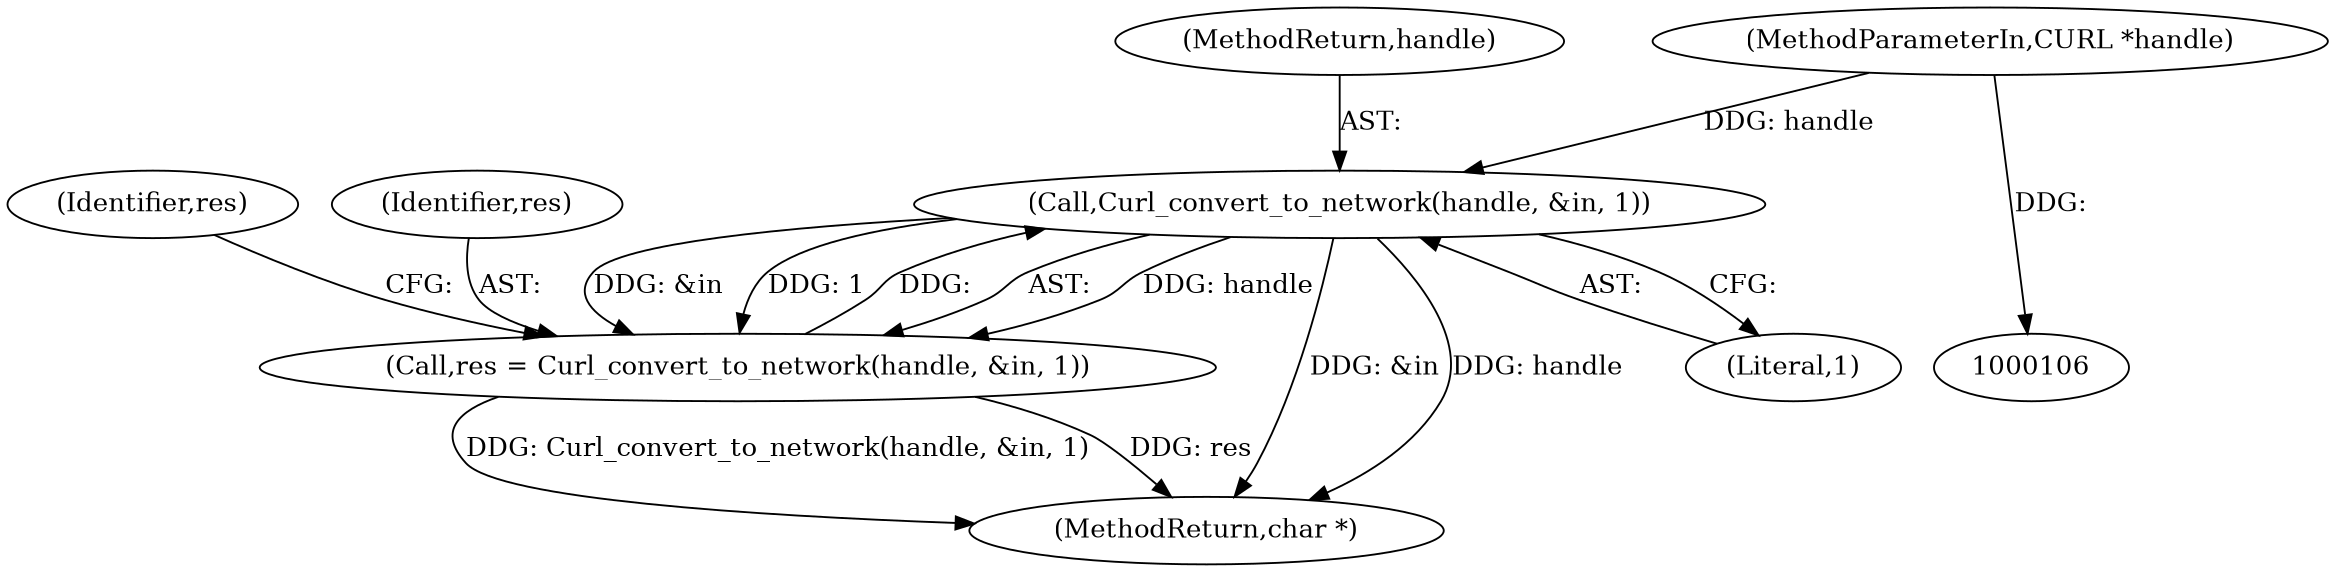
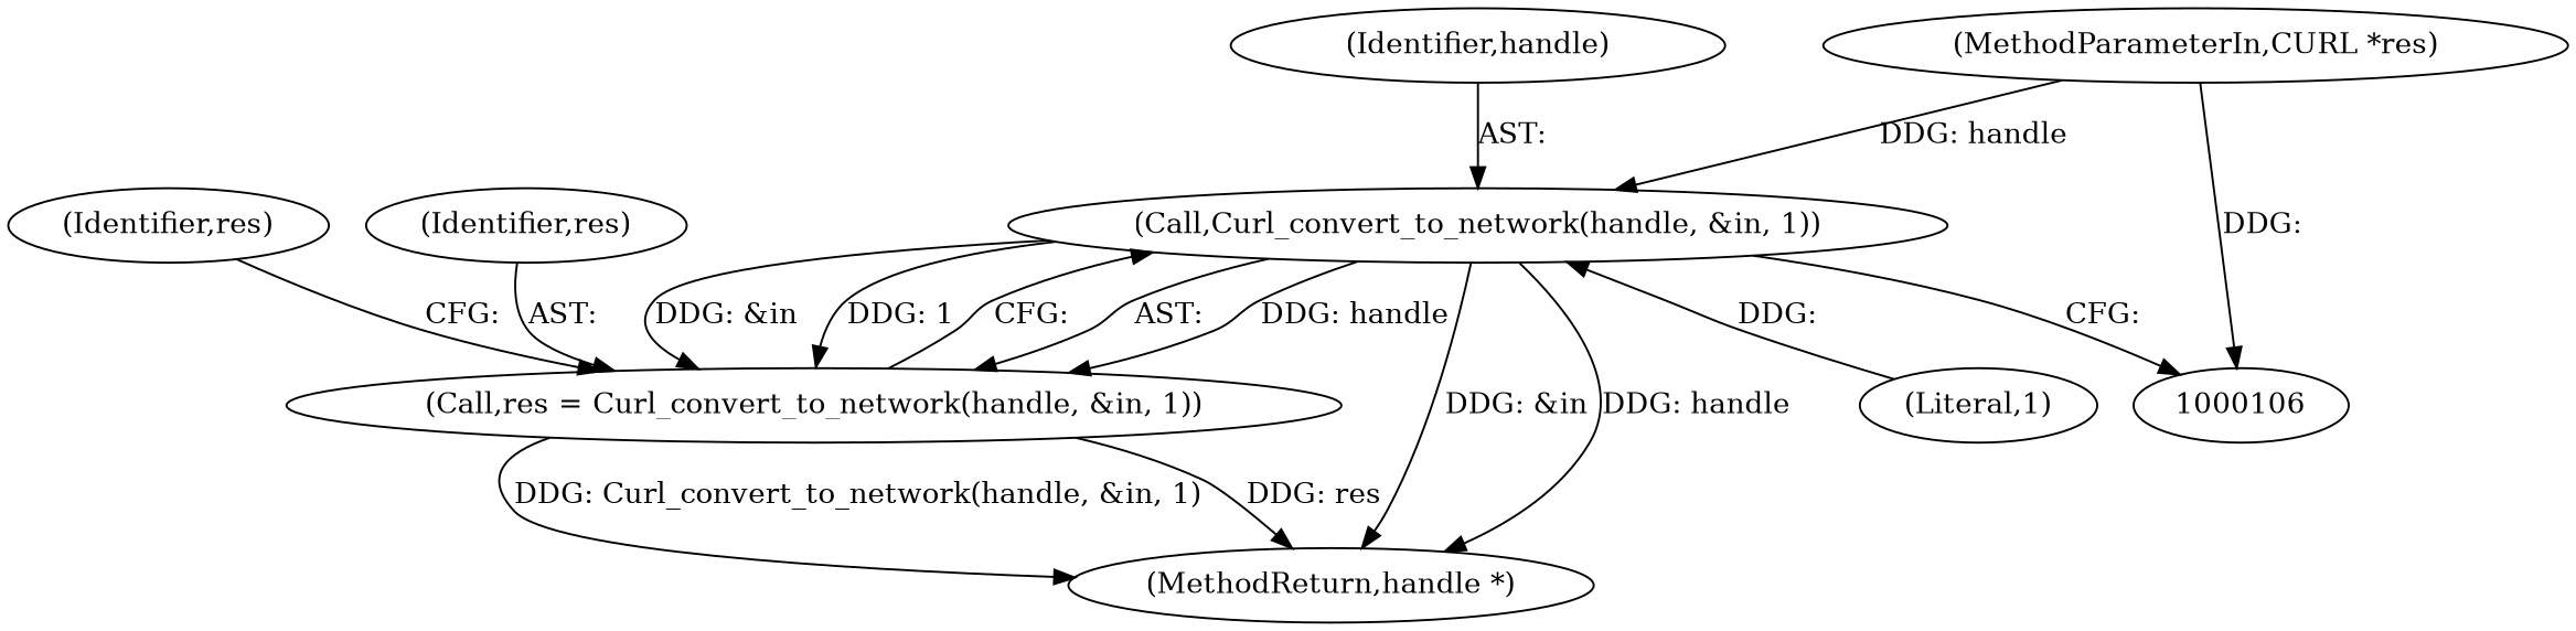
  digraph {
    n1 [label="(Call,Curl_convert_to_network(handle, &in, 1))"]
    n2 [label="(Call,res = Curl_convert_to_network(handle, &in, 1))"]
    n3 [label="(Literal,1)"]
-   n4 [label="(MethodReturn,char *)"]
-   n5 [label="(MethodParameterIn,CURL *handle)"]
+   n4 [label="(MethodReturn,handle *)"]
+   n5 [label="(MethodParameterIn,CURL *res)"]
    1000106
-   n7 [label="(MethodReturn,handle)"]
+   n7 [label="(Identifier,handle)"]
    n8 [label="(Identifier,res)"]
    n9 [label="(Identifier,res)"]
    n1 -> n2 [label="AST: "]
    n1 -> n2 [label="DDG: handle"]
    n1 -> n2 [label="DDG: &in"]
    n1 -> n2 [label="DDG: 1"]
-   n1 -> n3 [label="CFG: "]
+   n1 -> 1000106 [label="CFG: "]
    n1 -> n4 [label="DDG: &in"]
    n1 -> n4 [label="DDG: handle"]
-   n2 -> n1 [label="DDG: "]
+   n2 -> n1 [label="CFG: "]
    n2 -> n4 [label="DDG: Curl_convert_to_network(handle, &in, 1)"]
    n2 -> n4 [label="DDG: res"]
-   n3 -> n1 [label="AST: "]
+   n3 -> n1 [label="DDG: "]
    n5 -> n1 [label="DDG: handle"]
    n5 -> 1000106 [label="DDG: "]
    n7 -> n1 [label="AST: "]
    n8 -> n2 [label="CFG: "]
    n9 -> n2 [label="AST: "]
  }
